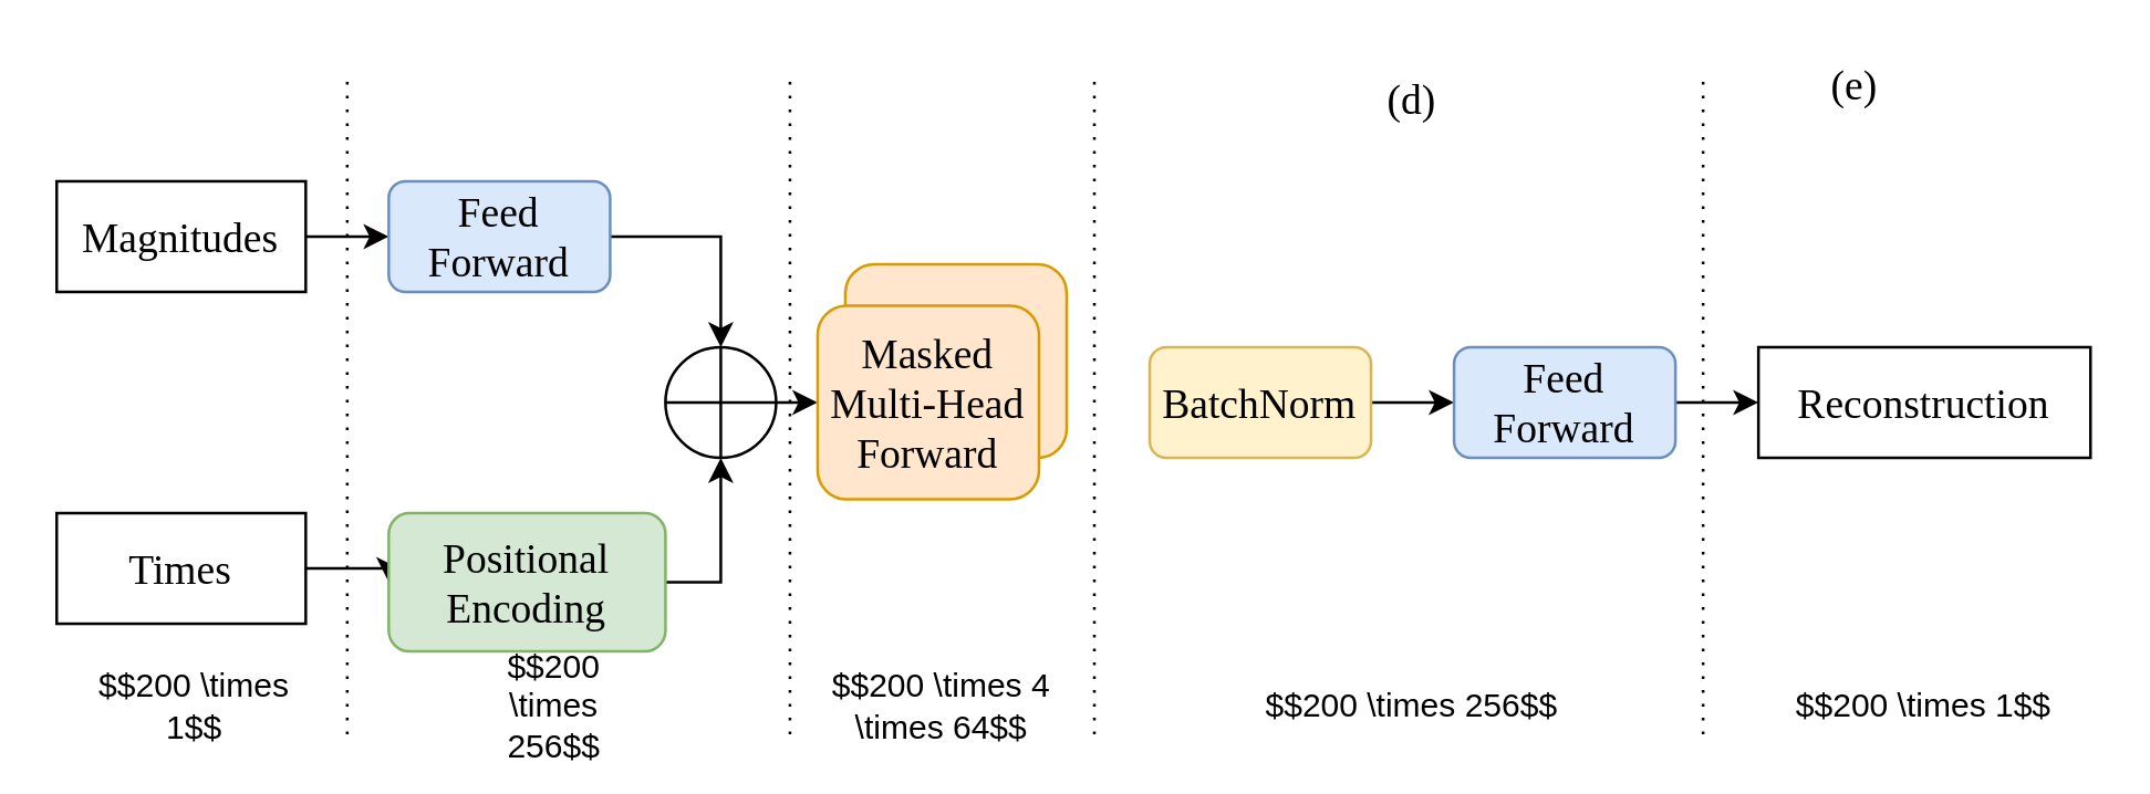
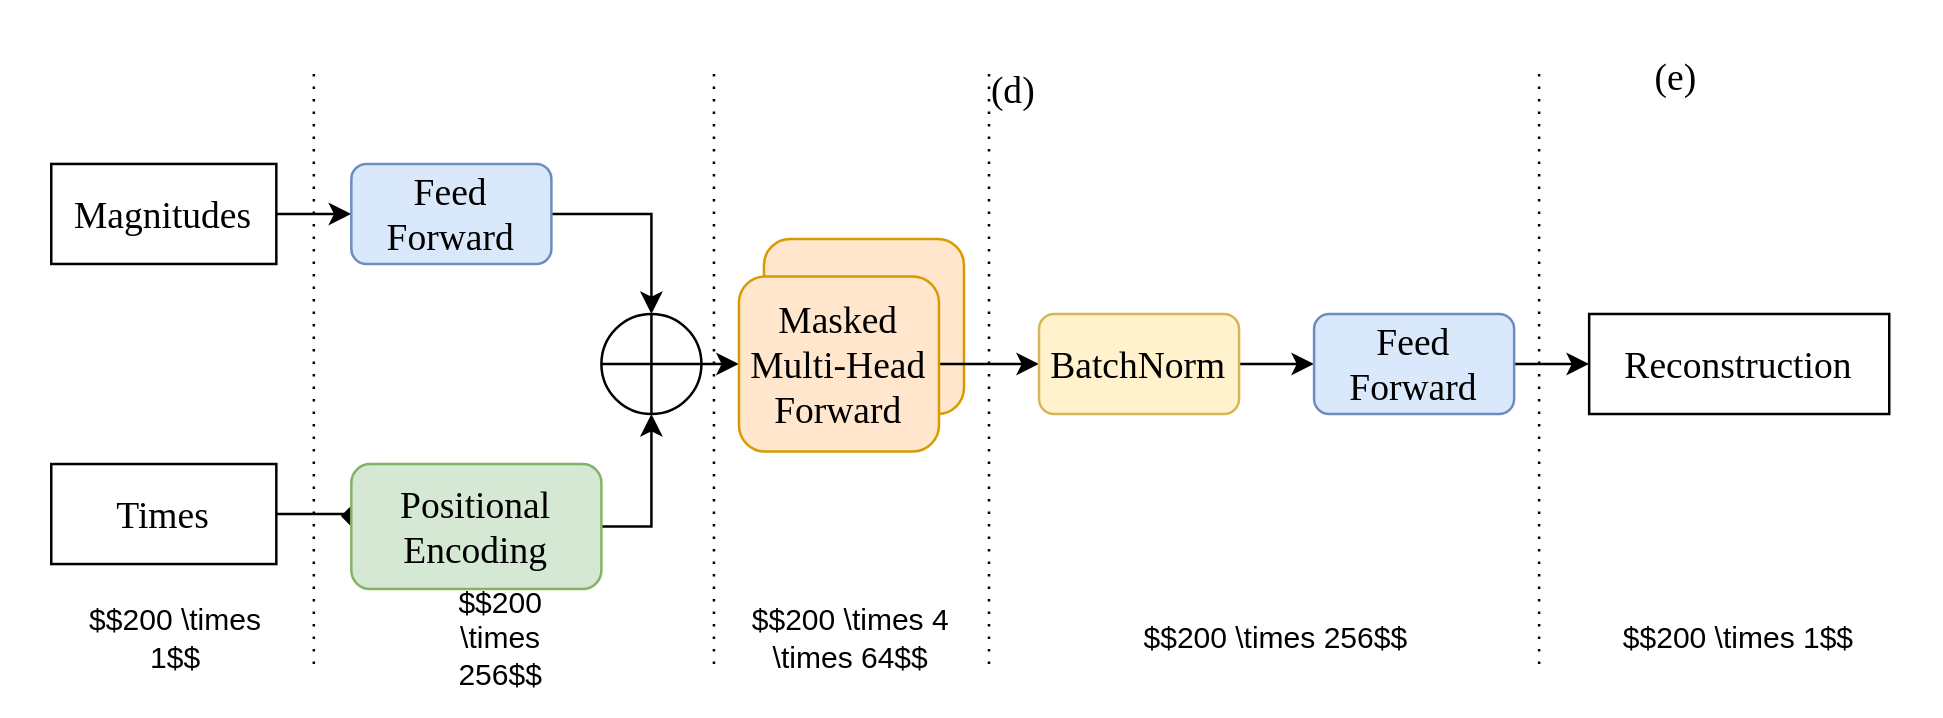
  <mxCell id="0" />
  <mxCell id="1" parent="0" />
  <mxCell id="2" value="&lt;font style=&quot;font-size: 15px&quot;&gt;&lt;br&gt;&lt;/font&gt;" style="rounded=1;whiteSpace=wrap;html=1;fillColor=#ffe6cc;strokeColor=#d79b00;fontFamily=Times New Roman;" vertex="1" parent="1"><mxGeometry x="305" y="95" width="80" height="70" as="geometry" /></mxCell>
- <mxCell id="3" style="edgeStyle=orthogonalEdgeStyle;rounded=0;orthogonalLoop=1;jettySize=auto;html=1;exitX=1;exitY=0.5;exitDx=0;exitDy=0;entryX=0;entryY=0.5;entryDx=0;entryDy=0;fontFamily=Times New Roman;" parent="1" source="4" target="12" edge="1"><mxGeometry relative="1" as="geometry" /></mxCell>
+ <mxCell id="3" style="edgeStyle=orthogonalEdgeStyle;rounded=0;orthogonalLoop=1;jettySize=auto;html=1;exitX=1;exitY=0.5;exitDx=0;exitDy=0;entryX=0;entryY=0.5;entryDx=0;entryDy=0;fontFamily=Times New Roman;endArrow=diamond;" parent="1" source="4" target="12" edge="1"><mxGeometry relative="1" as="geometry" /></mxCell>
  <mxCell id="4" value="&lt;font style=&quot;font-size: 15px&quot;&gt;Times&lt;/font&gt;" style="rounded=0;whiteSpace=wrap;html=1;rotation=0;fontFamily=Times New Roman;" parent="1" vertex="1"><mxGeometry x="20" y="185" width="90" height="40" as="geometry" /></mxCell>
  <mxCell id="5" style="edgeStyle=orthogonalEdgeStyle;rounded=0;orthogonalLoop=1;jettySize=auto;html=1;exitX=1;exitY=0.5;exitDx=0;exitDy=0;entryX=0;entryY=0.5;entryDx=0;entryDy=0;fontFamily=Times New Roman;" parent="1" source="6" target="14" edge="1"><mxGeometry relative="1" as="geometry" /></mxCell>
  <mxCell id="6" value="" style="shape=orEllipse;perimeter=ellipsePerimeter;whiteSpace=wrap;html=1;backgroundOutline=1;fontFamily=Times New Roman;" parent="1" vertex="1"><mxGeometry x="240" y="125" width="40" height="40" as="geometry" /></mxCell>
  <mxCell id="7" style="edgeStyle=orthogonalEdgeStyle;rounded=0;orthogonalLoop=1;jettySize=auto;html=1;exitX=1;exitY=0.5;exitDx=0;exitDy=0;entryX=0;entryY=0.5;entryDx=0;entryDy=0;fontFamily=Times New Roman;" parent="1" source="8" target="10" edge="1"><mxGeometry relative="1" as="geometry" /></mxCell>
  <mxCell id="8" value="&lt;font style=&quot;font-size: 15px&quot;&gt;Magnitudes&lt;/font&gt;" style="rounded=0;whiteSpace=wrap;html=1;rotation=0;fontFamily=Times New Roman;" parent="1" vertex="1"><mxGeometry x="20" y="65" width="90" height="40" as="geometry" /></mxCell>
  <mxCell id="9" style="edgeStyle=orthogonalEdgeStyle;rounded=0;orthogonalLoop=1;jettySize=auto;html=1;exitX=1;exitY=0.5;exitDx=0;exitDy=0;entryX=0.5;entryY=0;entryDx=0;entryDy=0;fontFamily=Times New Roman;" parent="1" source="10" target="6" edge="1"><mxGeometry relative="1" as="geometry" /></mxCell>
  <mxCell id="10" value="&lt;font style=&quot;font-size: 15px&quot;&gt;Feed Forward&lt;/font&gt;" style="rounded=1;whiteSpace=wrap;html=1;fillColor=#dae8fc;strokeColor=#6c8ebf;fontFamily=Times New Roman;" parent="1" vertex="1"><mxGeometry x="140" y="65" width="80" height="40" as="geometry" /></mxCell>
  <mxCell id="11" style="edgeStyle=orthogonalEdgeStyle;rounded=0;orthogonalLoop=1;jettySize=auto;html=1;exitX=1;exitY=0.5;exitDx=0;exitDy=0;entryX=0.5;entryY=1;entryDx=0;entryDy=0;fontFamily=Times New Roman;" parent="1" source="12" target="6" edge="1"><mxGeometry relative="1" as="geometry" /></mxCell>
  <mxCell id="12" value="&lt;font style=&quot;font-size: 15px&quot;&gt;Positional Encoding&lt;/font&gt;" style="rounded=1;whiteSpace=wrap;html=1;fillColor=#d5e8d4;strokeColor=#82b366;fontFamily=Times New Roman;" parent="1" vertex="1"><mxGeometry x="140" y="185" width="100" height="50" as="geometry" /></mxCell>
+ <mxCell id="13" style="edgeStyle=orthogonalEdgeStyle;rounded=0;orthogonalLoop=1;jettySize=auto;html=1;exitX=1;exitY=0.5;exitDx=0;exitDy=0;entryX=0;entryY=0.5;entryDx=0;entryDy=0;fontFamily=Times New Roman;" parent="1" source="14" target="16" edge="1"><mxGeometry relative="1" as="geometry" /></mxCell>
  <mxCell id="14" value="&lt;font style=&quot;font-size: 15px&quot;&gt;Masked &lt;br&gt;Multi-Head&lt;br&gt;Forward&lt;br&gt;&lt;/font&gt;" style="rounded=1;whiteSpace=wrap;html=1;fillColor=#ffe6cc;strokeColor=#d79b00;fontFamily=Times New Roman;" parent="1" vertex="1"><mxGeometry x="295" y="110" width="80" height="70" as="geometry" /></mxCell>
  <mxCell id="15" style="edgeStyle=orthogonalEdgeStyle;rounded=0;orthogonalLoop=1;jettySize=auto;html=1;exitX=1;exitY=0.5;exitDx=0;exitDy=0;entryX=0;entryY=0.5;entryDx=0;entryDy=0;fontFamily=Times New Roman;" parent="1" source="16" target="18" edge="1"><mxGeometry relative="1" as="geometry" /></mxCell>
  <mxCell id="16" value="&lt;font style=&quot;font-size: 15px&quot;&gt;BatchNorm&lt;/font&gt;" style="rounded=1;whiteSpace=wrap;html=1;rotation=0;fillColor=#fff2cc;strokeColor=#d6b656;fontFamily=Times New Roman;" parent="1" vertex="1"><mxGeometry x="415" y="125" width="80" height="40" as="geometry" /></mxCell>
  <mxCell id="17" style="edgeStyle=orthogonalEdgeStyle;rounded=0;orthogonalLoop=1;jettySize=auto;html=1;exitX=1;exitY=0.5;exitDx=0;exitDy=0;entryX=0;entryY=0.5;entryDx=0;entryDy=0;fontFamily=Times New Roman;" parent="1" source="18" target="19" edge="1"><mxGeometry relative="1" as="geometry" /></mxCell>
  <mxCell id="18" value="&lt;font style=&quot;font-size: 15px&quot;&gt;Feed &lt;br&gt;Forward&lt;/font&gt;" style="rounded=1;whiteSpace=wrap;html=1;fillColor=#dae8fc;strokeColor=#6c8ebf;fontFamily=Times New Roman;" parent="1" vertex="1"><mxGeometry x="525" y="125" width="80" height="40" as="geometry" /></mxCell>
  <mxCell id="19" value="&lt;font style=&quot;font-size: 15px&quot;&gt;Reconstruction&lt;/font&gt;" style="rounded=0;whiteSpace=wrap;html=1;rotation=0;fontFamily=Times New Roman;" parent="1" vertex="1"><mxGeometry x="635" y="125" width="120" height="40" as="geometry" /></mxCell>
  <mxCell id="20" value="$$200 \times 1$$" style="text;html=1;strokeColor=none;fillColor=none;align=center;verticalAlign=middle;whiteSpace=wrap;rounded=0;" parent="1" vertex="1"><mxGeometry x="30" y="245" width="80" height="20" as="geometry" /></mxCell>
  <mxCell id="21" value="$$200 \times 256$$" style="text;html=1;strokeColor=none;fillColor=none;align=center;verticalAlign=middle;whiteSpace=wrap;rounded=0;" parent="1" vertex="1"><mxGeometry x="165" y="245" width="70" height="20" as="geometry" /></mxCell>
  <mxCell id="22" value="$$200 \times 256$$" style="text;html=1;strokeColor=none;fillColor=none;align=center;verticalAlign=middle;whiteSpace=wrap;rounded=0;" parent="1" vertex="1"><mxGeometry x="455" y="245" width="110" height="20" as="geometry" /></mxCell>
  <mxCell id="23" value="$$200 \times 1$$" style="text;html=1;strokeColor=none;fillColor=none;align=center;verticalAlign=middle;whiteSpace=wrap;rounded=0;" parent="1" vertex="1"><mxGeometry x="640" y="245" width="110" height="20" as="geometry" /></mxCell>
  <mxCell id="24" value="" style="endArrow=none;dashed=1;html=1;dashPattern=1 4;strokeWidth=1;" parent="1" edge="1"><mxGeometry width="50" height="50" relative="1" as="geometry"><mxPoint x="125" y="265" as="sourcePoint" /><mxPoint x="125" y="25" as="targetPoint" /></mxGeometry></mxCell>
  <mxCell id="25" value="" style="endArrow=none;dashed=1;html=1;dashPattern=1 4;strokeWidth=1;" parent="1" edge="1"><mxGeometry width="50" height="50" relative="1" as="geometry"><mxPoint x="285" y="265" as="sourcePoint" /><mxPoint x="285" y="25" as="targetPoint" /></mxGeometry></mxCell>
  <mxCell id="26" value="" style="endArrow=none;dashed=1;html=1;dashPattern=1 4;strokeWidth=1;" parent="1" edge="1"><mxGeometry width="50" height="50" relative="1" as="geometry"><mxPoint x="395" y="265" as="sourcePoint" /><mxPoint x="395" y="25" as="targetPoint" /></mxGeometry></mxCell>
  <mxCell id="27" value="" style="endArrow=none;dashed=1;html=1;dashPattern=1 4;strokeWidth=1;" parent="1" edge="1"><mxGeometry width="50" height="50" relative="1" as="geometry"><mxPoint x="615" y="265" as="sourcePoint" /><mxPoint x="615" y="25" as="targetPoint" /></mxGeometry></mxCell>
  <mxCell id="28" value="$$200 \times 4 \times 64$$" style="text;html=1;strokeColor=none;fillColor=none;align=center;verticalAlign=middle;whiteSpace=wrap;rounded=0;" parent="1" vertex="1"><mxGeometry x="285" y="245" width="110" height="20" as="geometry" /></mxCell>
- <mxCell id="29" value="&lt;font face=&quot;Times New Roman&quot; style=&quot;font-size: 15px&quot;&gt;(d)&lt;/font&gt;" style="text;html=1;strokeColor=none;fillColor=none;align=center;verticalAlign=middle;whiteSpace=wrap;rounded=0;" parent="1" vertex="1"><mxGeometry x="470" y="25" width="80" height="20" as="geometry" /></mxCell>
+ <mxCell id="29" value="&lt;font face=&quot;Times New Roman&quot; style=&quot;font-size: 15px&quot;&gt;(d)&lt;/font&gt;" style="text;html=1;strokeColor=none;fillColor=none;align=center;verticalAlign=middle;whiteSpace=wrap;rounded=0;" parent="1" vertex="1"><mxGeometry x="365" y="25" width="80" height="20" as="geometry" /></mxCell>
  <mxCell id="30" value="&lt;font face=&quot;Times New Roman&quot; style=&quot;font-size: 15px&quot;&gt;(e)&lt;/font&gt;" style="text;html=1;strokeColor=none;fillColor=none;align=center;verticalAlign=middle;whiteSpace=wrap;rounded=0;" parent="1" vertex="1"><mxGeometry x="630" y="20" width="80" height="20" as="geometry" /></mxCell>
